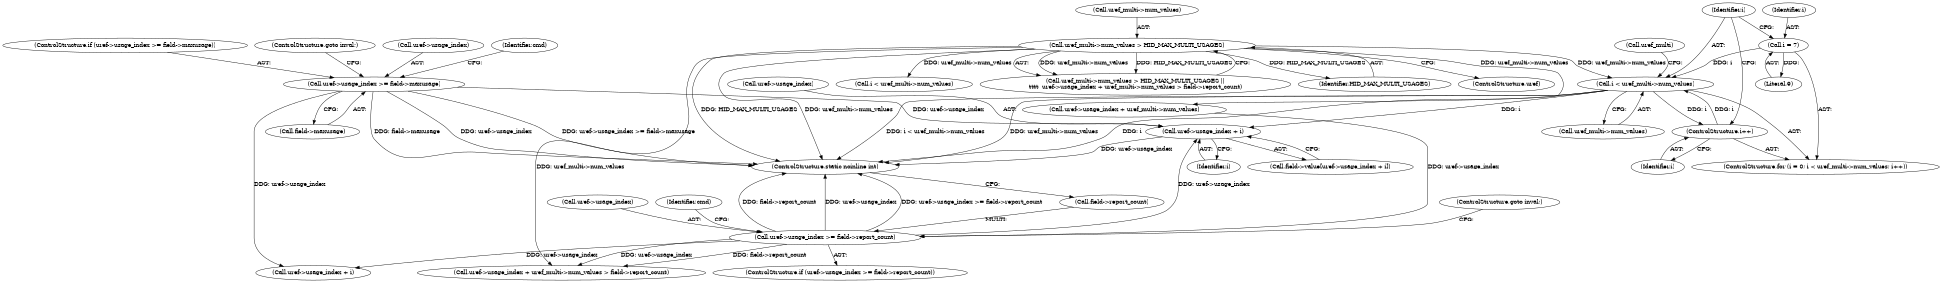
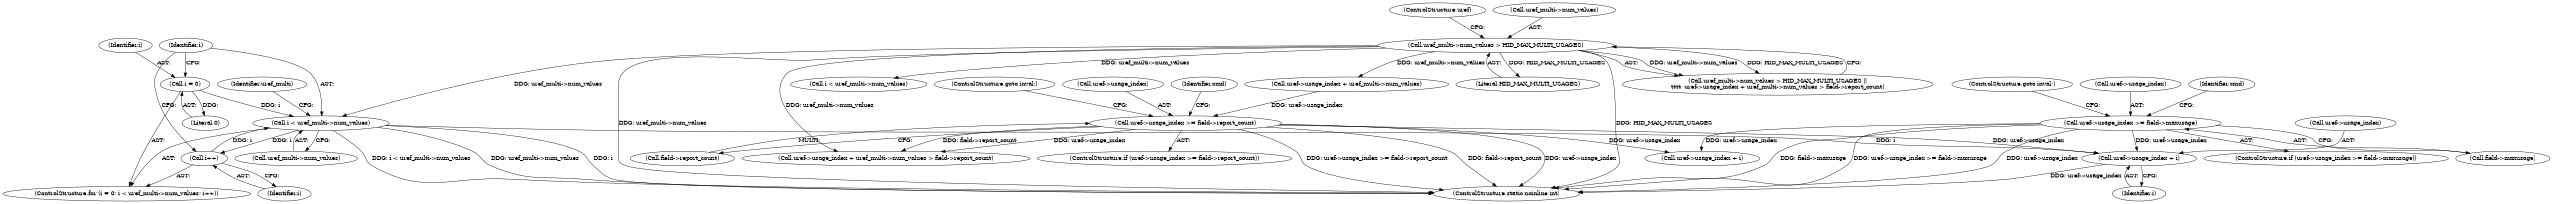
  digraph {
    fontname="DejaVu Serif"
    node [fontname="DejaVu Serif"]
    edge [fontname="DejaVu Serif"]
    n1 [label="(Call,uref->usage_index + i)"]
-   n2 [label="(Call,field->value[uref->usage_index + i])"]
    n3 [label="(Identifier,i)"]
    n4 [label="(ControlStructure,static noinline int)"]
    n5 [label="(Call,uref->usage_index >= field->maxusage)"]
    n6 [label="(ControlStructure,if (uref->usage_index >= field->maxusage))"]
    n7 [label="(Call,uref->usage_index + i)"]
    n8 [label="(Call,field->maxusage)"]
    n9 [label="(Call,uref->usage_index >= field->report_count)"]
    n10 [label="(Call,uref->usage_index + uref_multi->num_values > field->report_count)"]
    n11 [label="(ControlStructure,if (uref->usage_index >= field->report_count))"]
    n12 [label="(Call,field->report_count)"]
    n13 [label="(Call,uref->usage_index + uref_multi->num_values)"]
    n14 [label="(Call,i < uref_multi->num_values)"]
-   n15 [label="(ControlStructure,i++)"]
+   n15 [label="(Call,i++)"]
    n16 [label="(ControlStructure,for (i = 0; i < uref_multi->num_values; i++))"]
    n17 [label="(Call,uref_multi->num_values)"]
    n18 [label="(Identifier,i)"]
-   n19 [label="(Call,i = 7)"]
-   n20 [label="(Literal,9)"]
+   n19 [label="(Call,i = 0)"]
+   n20 [label="(Literal,0)"]
    n21 [label="(Call,uref_multi->num_values > HID_MAX_MULTI_USAGES)"]
    n22 [label="(Call,i < uref_multi->num_values)"]
    n23 [label="(Call,uref_multi->num_values > HID_MAX_MULTI_USAGES ||\n\t\t\t\t  uref->usage_index + uref_multi->num_values > field->report_count)"]
-   n24 [label="(Identifier,HID_MAX_MULTI_USAGES)"]
+   n24 [label="(Literal,HID_MAX_MULTI_USAGES)"]
    n25 [label="(ControlStructure,goto inval;)"]
    n26 [label="(Identifier,i)"]
    n27 [label="(ControlStructure,goto inval;)"]
    n28 [label="(Call,uref->usage_index)"]
    n29 [label="(Call,uref->usage_index)"]
    n30 [label="(Identifier,cmd)"]
    n31 [label="(Call,uref->usage_index)"]
    n32 [label="(ControlStructure,uref)"]
    n33 [label="(Call,uref_multi->num_values)"]
    n34 [label="(Identifier,cmd)"]
    n35 [label="(Identifier,i)"]
-   n36 [label="(Call,uref_multi)"]
-   n1 -> n2 [label="AST: "]
+   n36 [label="(Identifier,uref_multi)"]
    n1 -> n3 [label="CFG: "]
    n1 -> n4 [label="DDG: uref->usage_index"]
-   n2 -> n1 [label="CFG: "]
    n3 -> n1 [label="AST: "]
    n5 -> n1 [label="DDG: uref->usage_index"]
    n5 -> n4 [label="DDG: uref->usage_index"]
    n5 -> n4 [label="DDG: field->maxusage"]
    n5 -> n4 [label="DDG: uref->usage_index >= field->maxusage"]
-   n6 -> n5 [label="AST: "]
+   n5 -> n6 [label="AST: "]
    n5 -> n7 [label="DDG: uref->usage_index"]
    n5 -> n8 [label="CFG: "]
    n8 -> n5 [label="AST: "]
    n9 -> n1 [label="DDG: uref->usage_index"]
    n9 -> n4 [label="DDG: field->report_count"]
    n9 -> n4 [label="DDG: uref->usage_index"]
    n9 -> n4 [label="DDG: uref->usage_index >= field->report_count"]
    n9 -> n7 [label="DDG: uref->usage_index"]
    n9 -> n10 [label="DDG: uref->usage_index"]
    n9 -> n10 [label="DDG: field->report_count"]
    n9 -> n11 [label="AST: "]
-   n4 -> n12 [label="CFG: "]
+   n9 -> n12 [label="CFG: "]
    n12 -> n9 [label="MULTI: "]
    n13 -> n9 [label="DDG: uref->usage_index"]
    n14 -> n1 [label="DDG: i"]
    n14 -> n4 [label="DDG: uref_multi->num_values"]
    n14 -> n4 [label="DDG: i"]
    n14 -> n4 [label="DDG: i < uref_multi->num_values"]
    n14 -> n15 [label="DDG: i"]
    n14 -> n16 [label="AST: "]
    n14 -> n17 [label="CFG: "]
    n15 -> n14 [label="DDG: i"]
    n15 -> n16 [label="AST: "]
    n15 -> n18 [label="CFG: "]
    n17 -> n14 [label="AST: "]
    n18 -> n15 [label="AST: "]
    n19 -> n14 [label="DDG: i"]
    n19 -> n16 [label="AST: "]
    n19 -> n20 [label="DDG: "]
    n20 -> n19 [label="AST: "]
    n21 -> n4 [label="DDG: HID_MAX_MULTI_USAGES"]
    n21 -> n4 [label="DDG: uref_multi->num_values"]
    n21 -> n10 [label="DDG: uref_multi->num_values"]
    n21 -> n13 [label="DDG: uref_multi->num_values"]
    n21 -> n14 [label="DDG: uref_multi->num_values"]
    n21 -> n22 [label="DDG: uref_multi->num_values"]
    n21 -> n23 [label="AST: "]
    n21 -> n23 [label="DDG: uref_multi->num_values"]
    n21 -> n23 [label="DDG: HID_MAX_MULTI_USAGES"]
    n21 -> n24 [label="DDG: HID_MAX_MULTI_USAGES"]
    n23 -> n21 [label="CFG: "]
    n24 -> n21 [label="AST: "]
    n25 -> n9 [label="CFG: "]
    n26 -> n19 [label="AST: "]
    n27 -> n5 [label="CFG: "]
    n28 -> n9 [label="AST: "]
    n29 -> n5 [label="AST: "]
    n30 -> n9 [label="CFG: "]
    n31 -> n1 [label="AST: "]
-   n21 -> n32 [label="CFG: "]
+   n32 -> n21 [label="CFG: "]
    n33 -> n21 [label="AST: "]
    n34 -> n5 [label="CFG: "]
    n35 -> n14 [label="AST: "]
    n35 -> n15 [label="CFG: "]
    n35 -> n19 [label="CFG: "]
    n36 -> n14 [label="CFG: "]
  }
